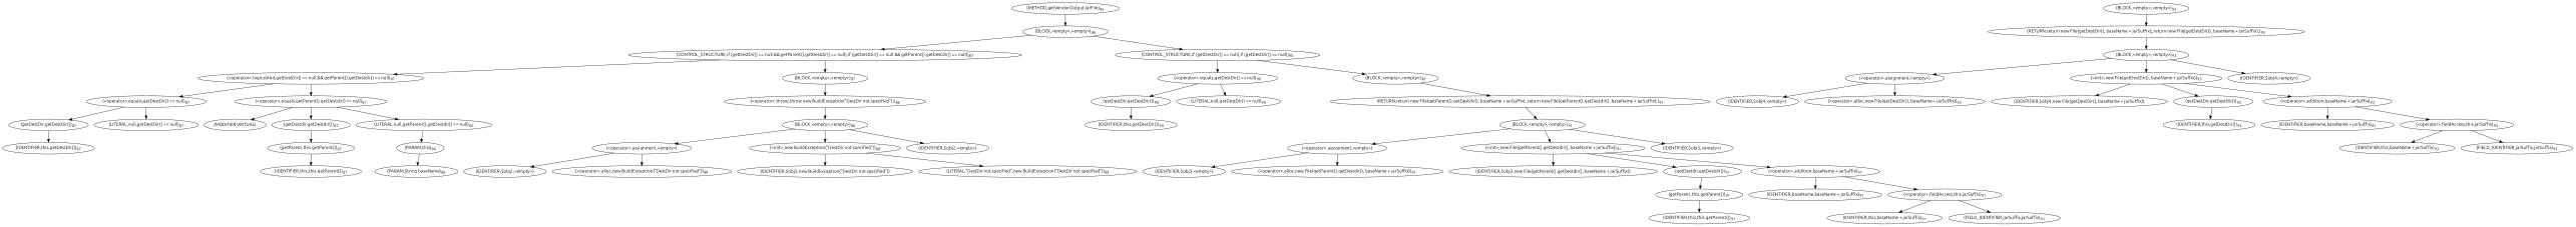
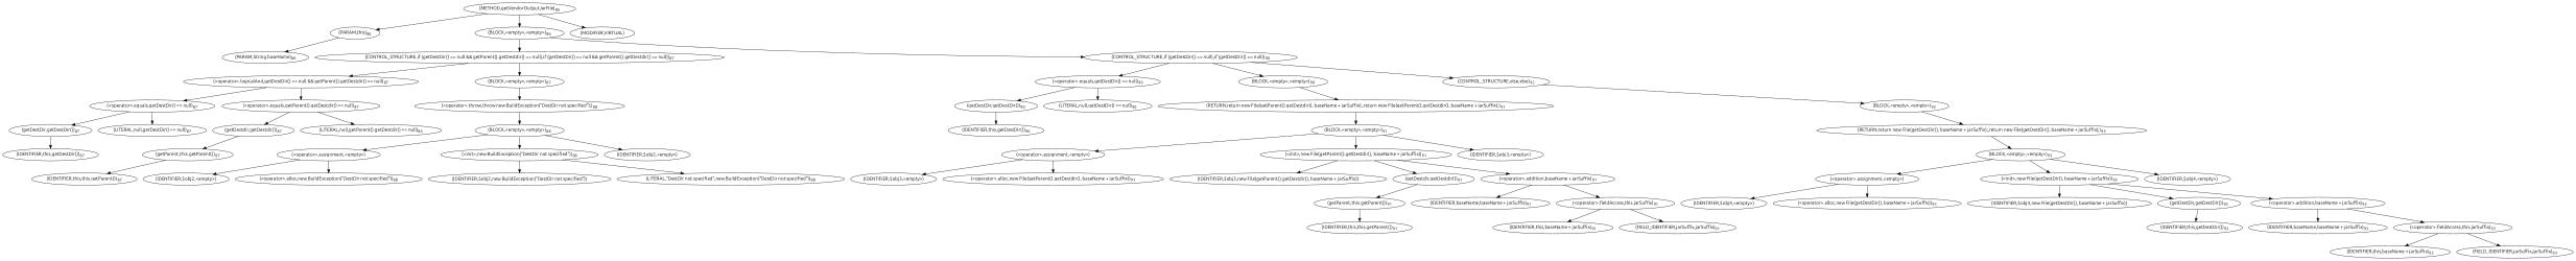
  digraph {
    fontname=Ubuntu
    node [fontname=Ubuntu]
    edge [fontname=Ubuntu]
    n1 [label=<(METHOD,getVendorOutputJarFile)<SUB>86</SUB>>]
    n2 [label=<(PARAM,this)<SUB>86</SUB>>]
    n3 [label=<(BLOCK,&lt;empty&gt;,&lt;empty&gt;)<SUB>86</SUB>>]
    n4 [label=<(MODIFIER,VIRTUAL)>]
    n5 [label=<(PARAM,String baseName)<SUB>86</SUB>>]
    n6 [label=<(CONTROL_STRUCTURE,if (getDestDir() == null &amp;&amp; getParent().getDestdir() == null),if (getDestDir() == null &amp;&amp; getParent().getDestdir() == null))<SUB>87</SUB>>]
    n7 [label=<(CONTROL_STRUCTURE,if (getDestDir() == null),if (getDestDir() == null))<SUB>90</SUB>>]
    n8 [label=<(&lt;operator&gt;.logicalAnd,getDestDir() == null &amp;&amp; getParent().getDestdir() == null)<SUB>87</SUB>>]
    n9 [label=<(BLOCK,&lt;empty&gt;,&lt;empty&gt;)<SUB>87</SUB>>]
    n10 [label=<(&lt;operator&gt;.equals,getDestDir() == null)<SUB>90</SUB>>]
    n11 [label=<(BLOCK,&lt;empty&gt;,&lt;empty&gt;)<SUB>90</SUB>>]
+   n12 [label=<(CONTROL_STRUCTURE,else,else)<SUB>92</SUB>>]
    n13 [label=<(&lt;operator&gt;.equals,getDestDir() == null)<SUB>87</SUB>>]
    n14 [label=<(&lt;operator&gt;.equals,getParent().getDestdir() == null)<SUB>87</SUB>>]
    n15 [label=<(&lt;operator&gt;.throw,throw new BuildException(&quot;DestDir not specified&quot;);)<SUB>88</SUB>>]
    n16 [label=<(getDestDir,getDestDir())<SUB>87</SUB>>]
    n17 [label=<(LITERAL,null,getDestDir() == null)<SUB>87</SUB>>]
    n18 [label=<(getDestdir,getDestdir())<SUB>87</SUB>>]
    n19 [label=<(LITERAL,null,getParent().getDestdir() == null)<SUB>84</SUB>>]
    n20 [label=<(IDENTIFIER,this,getDestDir())<SUB>87</SUB>>]
    n21 [label=<(getParent,this.getParent())<SUB>87</SUB>>]
    n22 [label=<(IDENTIFIER,this,this.getParent())<SUB>87</SUB>>]
    n23 [label=<(BLOCK,&lt;empty&gt;,&lt;empty&gt;)<SUB>88</SUB>>]
    n24 [label=<(&lt;operator&gt;.assignment,&lt;empty&gt;)>]
    n25 [label=<(&lt;init&gt;,new BuildException(&quot;DestDir not specified&quot;))<SUB>88</SUB>>]
    n26 [label=<(IDENTIFIER,$obj2,&lt;empty&gt;)>]
    n27 [label=<(IDENTIFIER,$obj2,&lt;empty&gt;)>]
    n28 [label=<(&lt;operator&gt;.alloc,new BuildException(&quot;DestDir not specified&quot;))<SUB>88</SUB>>]
    n29 [label=<(IDENTIFIER,$obj2,new BuildException(&quot;DestDir not specified&quot;))>]
    n30 [label=<(LITERAL,&quot;DestDir not specified&quot;,new BuildException(&quot;DestDir not specified&quot;))<SUB>88</SUB>>]
    n31 [label=<(getDestDir,getDestDir())<SUB>90</SUB>>]
    n32 [label=<(LITERAL,null,getDestDir() == null)<SUB>90</SUB>>]
    n33 [label=<(RETURN,return new File(getParent().getDestdir(), baseName + jarSuffix);,return new File(getParent().getDestdir(), baseName + jarSuffix);)<SUB>91</SUB>>]
    n34 [label=<(BLOCK,&lt;empty&gt;,&lt;empty&gt;)<SUB>92</SUB>>]
    n35 [label=<(IDENTIFIER,this,getDestDir())<SUB>90</SUB>>]
    n36 [label=<(BLOCK,&lt;empty&gt;,&lt;empty&gt;)<SUB>91</SUB>>]
    n37 [label=<(&lt;operator&gt;.assignment,&lt;empty&gt;)>]
    n38 [label=<(&lt;init&gt;,new File(getParent().getDestdir(), baseName + jarSuffix))<SUB>91</SUB>>]
    n39 [label=<(IDENTIFIER,$obj3,&lt;empty&gt;)>]
    n40 [label=<(IDENTIFIER,$obj3,&lt;empty&gt;)>]
    n41 [label=<(&lt;operator&gt;.alloc,new File(getParent().getDestdir(), baseName + jarSuffix))<SUB>91</SUB>>]
    n42 [label=<(IDENTIFIER,$obj3,new File(getParent().getDestdir(), baseName + jarSuffix))>]
    n43 [label=<(getDestdir,getDestdir())<SUB>91</SUB>>]
    n44 [label=<(&lt;operator&gt;.addition,baseName + jarSuffix)<SUB>91</SUB>>]
    n45 [label=<(getParent,this.getParent())<SUB>91</SUB>>]
    n46 [label=<(IDENTIFIER,baseName,baseName + jarSuffix)<SUB>91</SUB>>]
    n47 [label=<(&lt;operator&gt;.fieldAccess,this.jarSuffix)<SUB>91</SUB>>]
    n48 [label=<(IDENTIFIER,this,this.getParent())<SUB>91</SUB>>]
    n49 [label=<(IDENTIFIER,this,baseName + jarSuffix)<SUB>91</SUB>>]
    n50 [label=<(FIELD_IDENTIFIER,jarSuffix,jarSuffix)<SUB>91</SUB>>]
    n51 [label=<(RETURN,return new File(getDestDir(), baseName + jarSuffix);,return new File(getDestDir(), baseName + jarSuffix);)<SUB>93</SUB>>]
    n52 [label=<(BLOCK,&lt;empty&gt;,&lt;empty&gt;)<SUB>93</SUB>>]
    n53 [label=<(&lt;operator&gt;.assignment,&lt;empty&gt;)>]
    n54 [label=<(&lt;init&gt;,new File(getDestDir(), baseName + jarSuffix))<SUB>93</SUB>>]
    n55 [label=<(IDENTIFIER,$obj4,&lt;empty&gt;)>]
    n56 [label=<(IDENTIFIER,$obj4,&lt;empty&gt;)>]
    n57 [label=<(&lt;operator&gt;.alloc,new File(getDestDir(), baseName + jarSuffix))<SUB>93</SUB>>]
    n58 [label=<(IDENTIFIER,$obj4,new File(getDestDir(), baseName + jarSuffix))>]
    n59 [label=<(getDestDir,getDestDir())<SUB>93</SUB>>]
    n60 [label=<(&lt;operator&gt;.addition,baseName + jarSuffix)<SUB>93</SUB>>]
    n61 [label=<(IDENTIFIER,this,getDestDir())<SUB>93</SUB>>]
    n62 [label=<(IDENTIFIER,baseName,baseName + jarSuffix)<SUB>93</SUB>>]
    n63 [label=<(&lt;operator&gt;.fieldAccess,this.jarSuffix)<SUB>93</SUB>>]
    n64 [label=<(IDENTIFIER,this,baseName + jarSuffix)<SUB>93</SUB>>]
    n65 [label=<(FIELD_IDENTIFIER,jarSuffix,jarSuffix)<SUB>93</SUB>>]
-   n19 -> n2
+   n1 -> n2
    n1 -> n3
-   n14 -> n4
+   n1 -> n4
    n2 -> n5
    n3 -> n6
    n3 -> n7
    n6 -> n8
    n6 -> n9
    n7 -> n10
    n7 -> n11
+   n7 -> n12
    n8 -> n13
    n8 -> n14
    n9 -> n15
    n10 -> n31
    n10 -> n32
    n11 -> n33
+   n12 -> n34
    n13 -> n16
    n13 -> n17
    n14 -> n18
    n14 -> n19
    n15 -> n23
    n16 -> n20
    n18 -> n21
    n21 -> n22
    n23 -> n24
    n23 -> n25
    n23 -> n26
    n24 -> n27
    n24 -> n28
    n25 -> n29
    n25 -> n30
    n31 -> n35
    n33 -> n36
    n34 -> n51
    n36 -> n37
    n36 -> n38
    n36 -> n39
    n37 -> n40
    n37 -> n41
    n38 -> n42
    n38 -> n43
    n38 -> n44
    n43 -> n45
    n44 -> n46
    n44 -> n47
    n45 -> n48
    n47 -> n49
    n47 -> n50
    n51 -> n52
    n52 -> n53
    n52 -> n54
    n52 -> n55
    n53 -> n56
    n53 -> n57
    n54 -> n58
    n54 -> n59
    n54 -> n60
    n59 -> n61
    n60 -> n62
    n60 -> n63
    n63 -> n64
    n63 -> n65
  }
